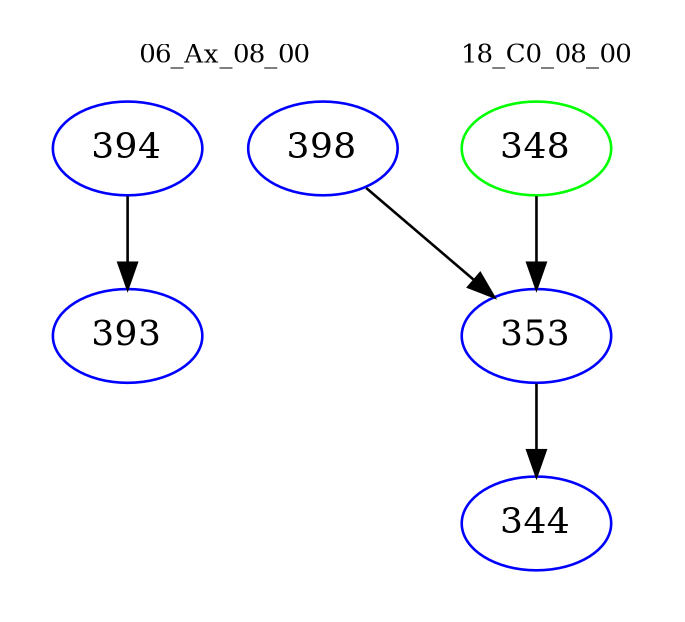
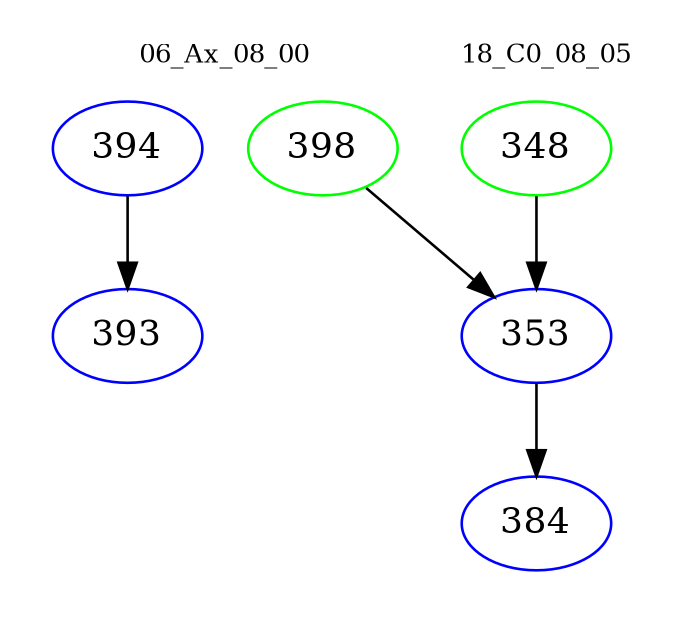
  digraph {
    node [color=blue]
    edge [color=black]
-   n1 [label=398]
+   n1 [color=green label=398]
    n2 [label=394]
    n3 [label=393]
    n4 [color=green label=348]
    n5 [label=353]
-   n6 [label=344]
+   n6 [label=384]
    subgraph cluster_1 {
      color=white
      fontsize=10
      label="06_Ax_08_00"
      n1
      n2
      n3
    }
    subgraph cluster_2 {
      color=white
      fontsize=10
-     label="18_C0_08_00"
+     label="18_C0_08_05"
      n4
      n5
      n6
    }
    n1 -> n5
    n2 -> n3
    n4 -> n5
    n5 -> n6
  }
